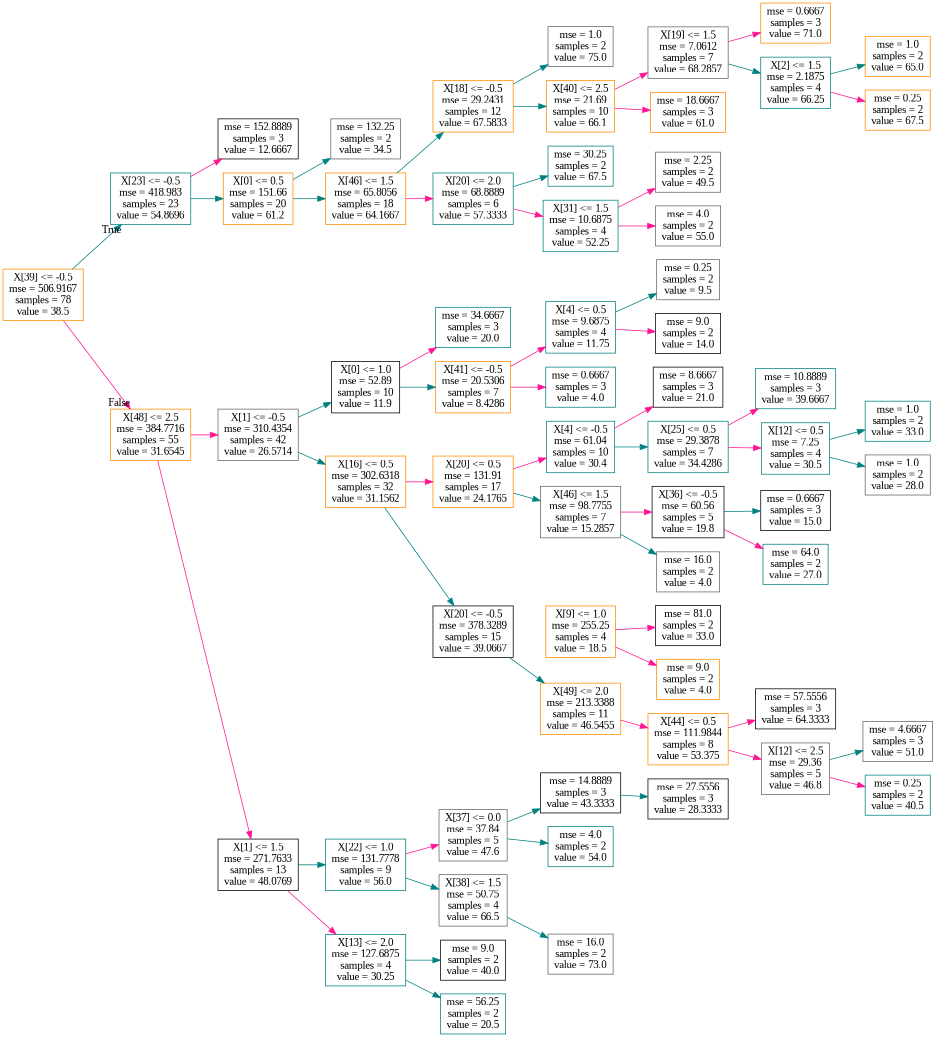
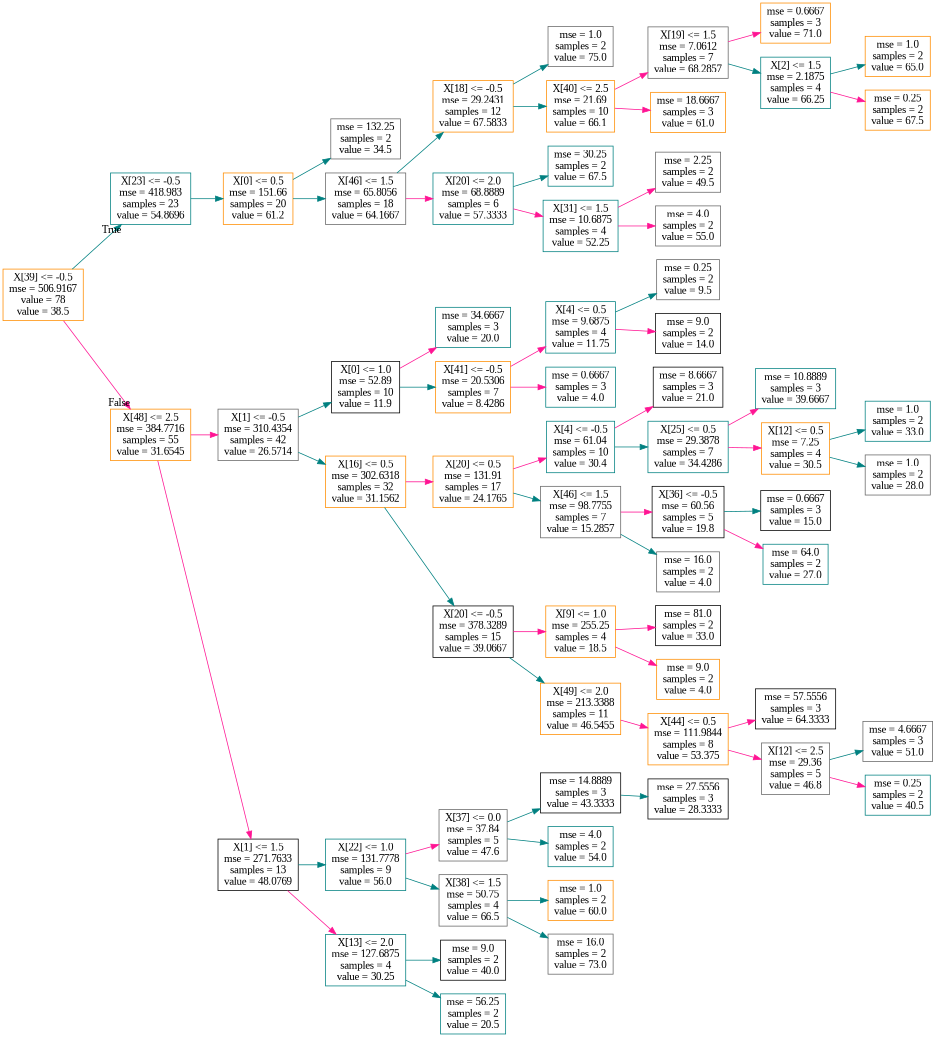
  digraph {
    fontname="Liberation Serif"
    rankdir=LR
    node [color=darkorange fontname="Liberation Serif" shape=box]
    edge [color=teal fontname="Liberation Serif"]
-   n1 [label="X[39] <= -0.5\nmse = 506.9167\nsamples = 78\nvalue = 38.5"]
+   n1 [label="X[39] <= -0.5\nmse = 506.9167\nvalue = 78\nvalue = 38.5"]
    n2 [color=teal label="X[23] <= -0.5\nmse = 418.983\nsamples = 23\nvalue = 54.8696"]
    n3 [label="X[48] <= 2.5\nmse = 384.7716\nsamples = 55\nvalue = 31.6545"]
-   n4 [color=black label="mse = 152.8889\nsamples = 3\nvalue = 12.6667"]
    n5 [label="X[0] <= 0.5\nmse = 151.66\nsamples = 20\nvalue = 61.2"]
    n6 [color=gray40 label="X[1] <= -0.5\nmse = 310.4354\nsamples = 42\nvalue = 26.5714"]
    n7 [color=black label="X[1] <= 1.5\nmse = 271.7633\nsamples = 13\nvalue = 48.0769"]
    n8 [color=gray40 label="mse = 132.25\nsamples = 2\nvalue = 34.5"]
-   n9 [label="X[46] <= 1.5\nmse = 65.8056\nsamples = 18\nvalue = 64.1667"]
+   n9 [color=gray40 label="X[46] <= 1.5\nmse = 65.8056\nsamples = 18\nvalue = 64.1667"]
    n10 [label="X[18] <= -0.5\nmse = 29.2431\nsamples = 12\nvalue = 67.5833"]
    n11 [color=teal label="X[20] <= 2.0\nmse = 68.8889\nsamples = 6\nvalue = 57.3333"]
    n12 [color=gray40 label="mse = 1.0\nsamples = 2\nvalue = 75.0"]
    n13 [label="X[40] <= 2.5\nmse = 21.69\nsamples = 10\nvalue = 66.1"]
    n14 [color=teal label="mse = 30.25\nsamples = 2\nvalue = 67.5"]
    n15 [color=teal label="X[31] <= 1.5\nmse = 10.6875\nsamples = 4\nvalue = 52.25"]
    n16 [color=gray40 label="X[19] <= 1.5\nmse = 7.0612\nsamples = 7\nvalue = 68.2857"]
    n17 [label="mse = 18.6667\nsamples = 3\nvalue = 61.0"]
    n18 [label="mse = 0.6667\nsamples = 3\nvalue = 71.0"]
    n19 [color=teal label="X[2] <= 1.5\nmse = 2.1875\nsamples = 4\nvalue = 66.25"]
    n20 [label="mse = 1.0\nsamples = 2\nvalue = 65.0"]
    n21 [label="mse = 0.25\nsamples = 2\nvalue = 67.5"]
    n22 [color=gray40 label="mse = 2.25\nsamples = 2\nvalue = 49.5"]
    n23 [color=gray40 label="mse = 4.0\nsamples = 2\nvalue = 55.0"]
    n24 [color=black label="X[0] <= 1.0\nmse = 52.89\nsamples = 10\nvalue = 11.9"]
    n25 [label="X[16] <= 0.5\nmse = 302.6318\nsamples = 32\nvalue = 31.1562"]
    n26 [color=teal label="X[22] <= 1.0\nmse = 131.7778\nsamples = 9\nvalue = 56.0"]
    n27 [color=teal label="X[13] <= 2.0\nmse = 127.6875\nsamples = 4\nvalue = 30.25"]
    n28 [color=teal label="mse = 34.6667\nsamples = 3\nvalue = 20.0"]
    n29 [label="X[41] <= -0.5\nmse = 20.5306\nsamples = 7\nvalue = 8.4286"]
    n30 [label="X[20] <= 0.5\nmse = 131.91\nsamples = 17\nvalue = 24.1765"]
    n31 [color=black label="X[20] <= -0.5\nmse = 378.3289\nsamples = 15\nvalue = 39.0667"]
    n32 [color=teal label="X[4] <= 0.5\nmse = 9.6875\nsamples = 4\nvalue = 11.75"]
    n33 [color=teal label="mse = 0.6667\nsamples = 3\nvalue = 4.0"]
    n34 [color=gray40 label="mse = 0.25\nsamples = 2\nvalue = 9.5"]
    n35 [color=black label="mse = 9.0\nsamples = 2\nvalue = 14.0"]
    n36 [color=teal label="X[4] <= -0.5\nmse = 61.04\nsamples = 10\nvalue = 30.4"]
    n37 [color=gray40 label="X[46] <= 1.5\nmse = 98.7755\nsamples = 7\nvalue = 15.2857"]
    n38 [label="X[9] <= 1.0\nmse = 255.25\nsamples = 4\nvalue = 18.5"]
    n39 [label="X[49] <= 2.0\nmse = 213.3388\nsamples = 11\nvalue = 46.5455"]
    n40 [color=black label="mse = 8.6667\nsamples = 3\nvalue = 21.0"]
    n41 [color=teal label="X[25] <= 0.5\nmse = 29.3878\nsamples = 7\nvalue = 34.4286"]
    n42 [color=black label="X[36] <= -0.5\nmse = 60.56\nsamples = 5\nvalue = 19.8"]
    n43 [color=gray40 label="mse = 16.0\nsamples = 2\nvalue = 4.0"]
    n44 [color=teal label="mse = 10.8889\nsamples = 3\nvalue = 39.6667"]
-   n45 [color=teal label="X[12] <= 0.5\nmse = 7.25\nsamples = 4\nvalue = 30.5"]
+   n45 [label="X[12] <= 0.5\nmse = 7.25\nsamples = 4\nvalue = 30.5"]
    n46 [color=teal label="mse = 1.0\nsamples = 2\nvalue = 33.0"]
    n47 [color=gray40 label="mse = 1.0\nsamples = 2\nvalue = 28.0"]
    n48 [color=black label="mse = 0.6667\nsamples = 3\nvalue = 15.0"]
    n49 [color=teal label="mse = 64.0\nsamples = 2\nvalue = 27.0"]
    n50 [color=black label="mse = 81.0\nsamples = 2\nvalue = 33.0"]
    n51 [label="mse = 9.0\nsamples = 2\nvalue = 4.0"]
    n52 [label="X[44] <= 0.5\nmse = 111.9844\nsamples = 8\nvalue = 53.375"]
    n53 [color=black label="mse = 57.5556\nsamples = 3\nvalue = 64.3333"]
    n54 [color=gray40 label="X[12] <= 2.5\nmse = 29.36\nsamples = 5\nvalue = 46.8"]
    n55 [color=black label="mse = 27.5556\nsamples = 3\nvalue = 28.3333"]
    n56 [color=gray40 label="mse = 4.6667\nsamples = 3\nvalue = 51.0"]
    n57 [color=teal label="mse = 0.25\nsamples = 2\nvalue = 40.5"]
    n58 [color=gray40 label="X[37] <= 0.0\nmse = 37.84\nsamples = 5\nvalue = 47.6"]
    n59 [color=gray40 label="X[38] <= 1.5\nmse = 50.75\nsamples = 4\nvalue = 66.5"]
    n60 [color=black label="mse = 9.0\nsamples = 2\nvalue = 40.0"]
    n61 [color=teal label="mse = 56.25\nsamples = 2\nvalue = 20.5"]
    n62 [color=black label="mse = 14.8889\nsamples = 3\nvalue = 43.3333"]
    n63 [color=teal label="mse = 4.0\nsamples = 2\nvalue = 54.0"]
+   n64 [label="mse = 1.0\nsamples = 2\nvalue = 60.0"]
    n65 [color=gray40 label="mse = 16.0\nsamples = 2\nvalue = 73.0"]
    n1 -> n2 [headlabel=True labelangle=45 labeldistance=2.5]
    n1 -> n3 [color=deeppink headlabel=False labelangle=-45 labeldistance=2.5]
-   n2 -> n4 [color=deeppink]
    n2 -> n5
    n3 -> n6 [color=deeppink]
    n3 -> n7 [color=deeppink]
    n5 -> n8
    n5 -> n9
    n6 -> n24
    n6 -> n25
    n7 -> n26
    n7 -> n27 [color=deeppink]
    n9 -> n10
    n9 -> n11 [color=deeppink]
    n10 -> n12
    n10 -> n13
    n11 -> n14
    n11 -> n15 [color=deeppink]
    n13 -> n16 [color=deeppink]
    n13 -> n17 [color=deeppink]
    n15 -> n22 [color=deeppink]
    n15 -> n23 [color=deeppink]
    n16 -> n18 [color=deeppink]
    n16 -> n19
    n19 -> n20
    n19 -> n21 [color=deeppink]
    n24 -> n28 [color=deeppink]
    n24 -> n29
    n25 -> n30 [color=deeppink]
    n25 -> n31
    n26 -> n58 [color=deeppink]
    n26 -> n59
    n27 -> n60
    n27 -> n61
    n29 -> n32 [color=deeppink]
    n29 -> n33 [color=deeppink]
    n30 -> n36 [color=deeppink]
    n30 -> n37
+   n31 -> n38 [color=deeppink]
    n31 -> n39
    n32 -> n34
    n32 -> n35 [color=deeppink]
    n36 -> n40 [color=deeppink]
    n36 -> n41
    n37 -> n42 [color=deeppink]
    n37 -> n43
    n38 -> n50 [color=deeppink]
    n38 -> n51 [color=deeppink]
    n39 -> n52 [color=deeppink]
    n41 -> n44 [color=deeppink]
    n41 -> n45 [color=deeppink]
    n42 -> n48
    n42 -> n49 [color=deeppink]
    n45 -> n46
    n45 -> n47
    n52 -> n53 [color=deeppink]
    n52 -> n54 [color=deeppink]
    n54 -> n56
    n54 -> n57 [color=deeppink]
    n58 -> n62
    n58 -> n63
+   n59 -> n64
    n59 -> n65
    n62 -> n55
  }
